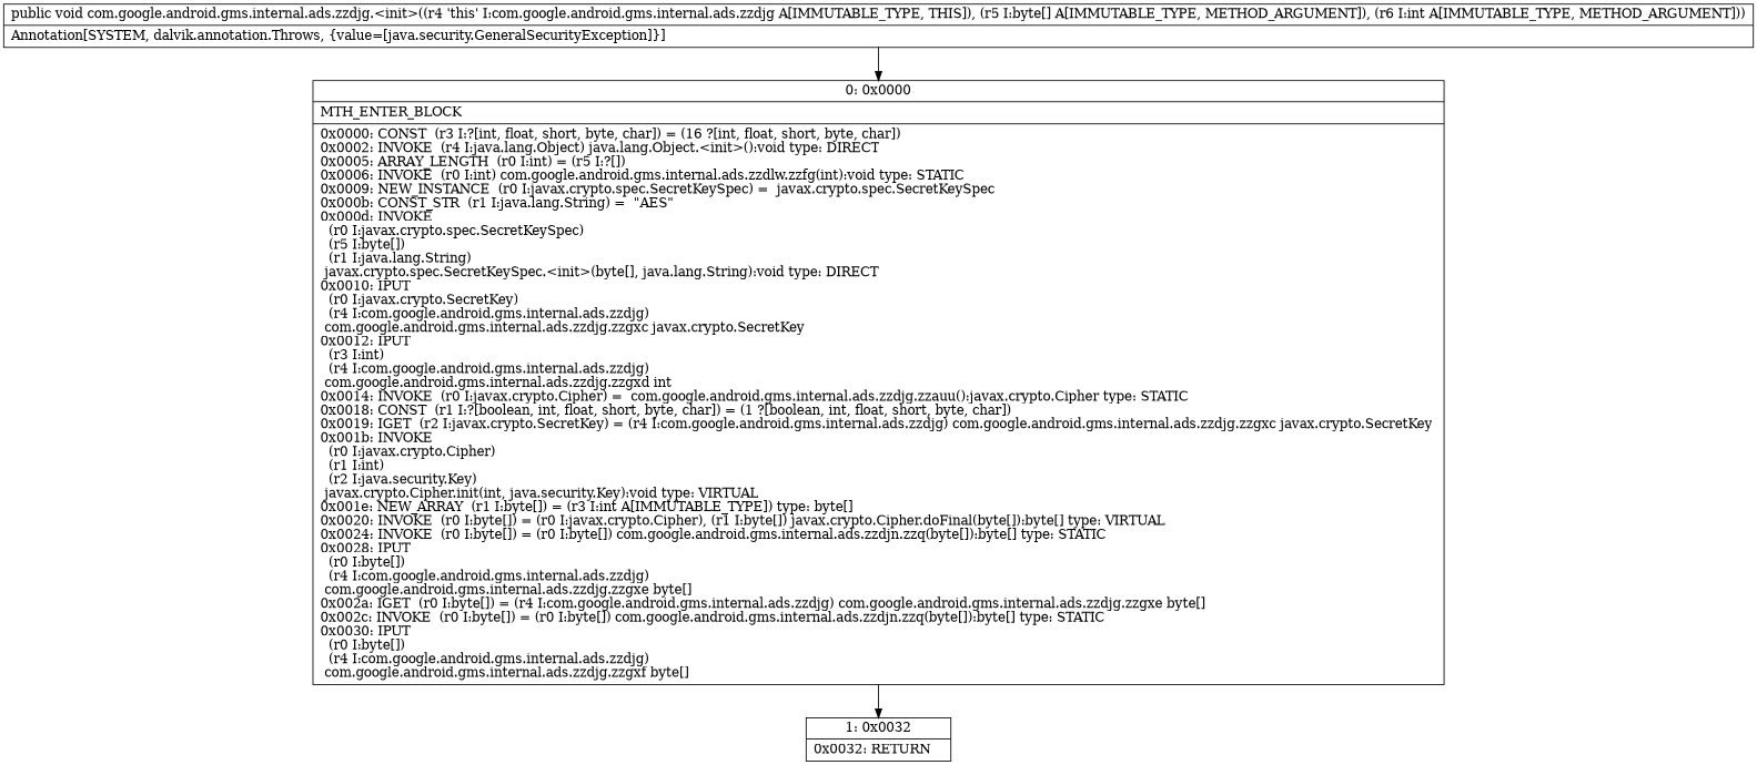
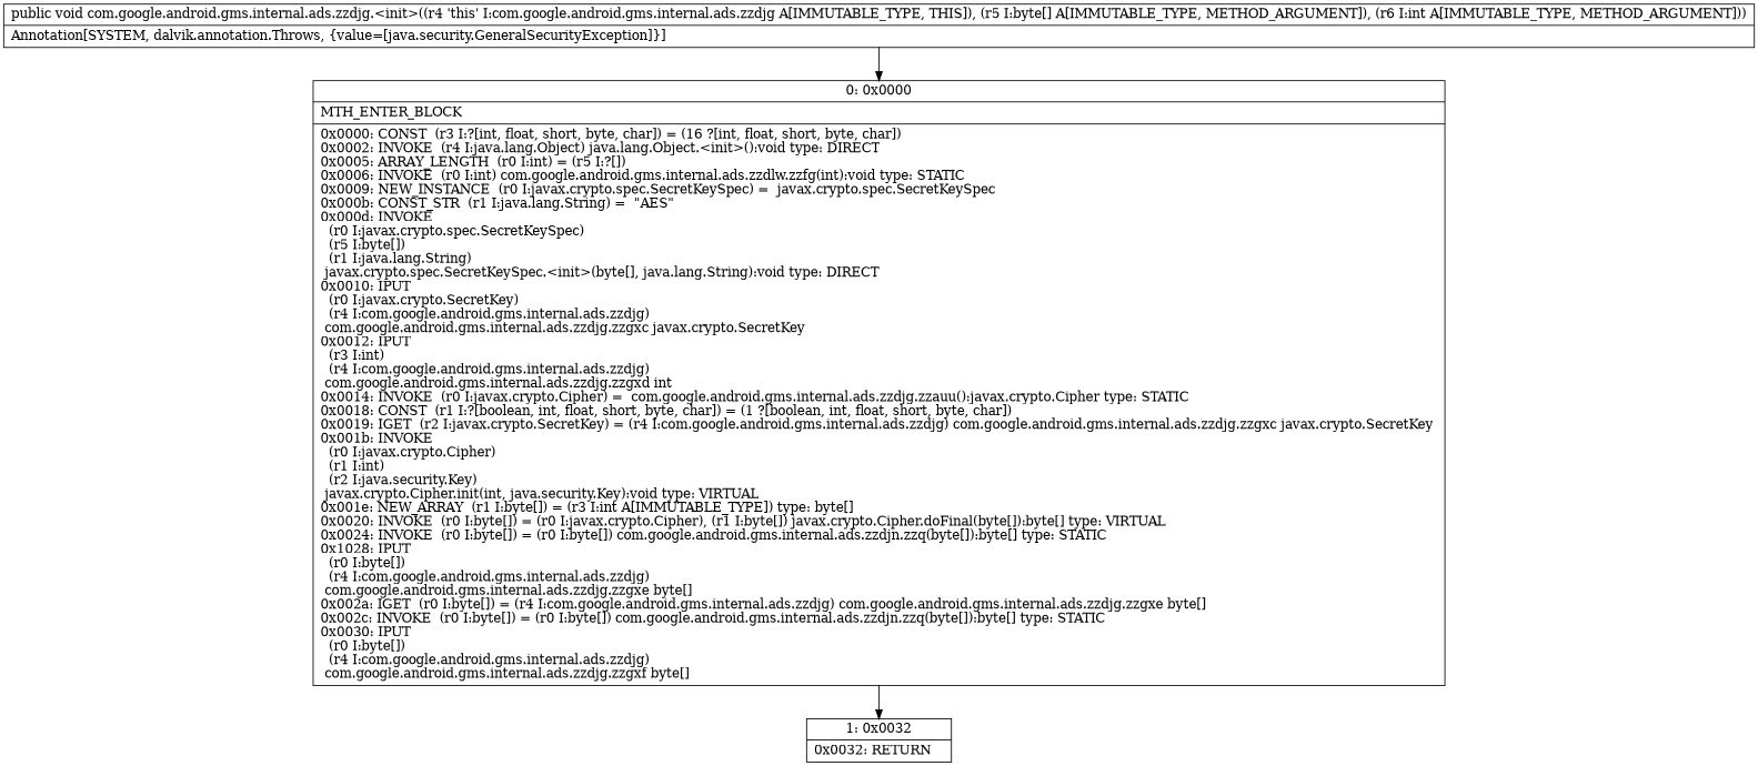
  digraph {
    node [shape=record]
-   n1 [label="{0\:\ 0x0000|MTH_ENTER_BLOCK\l|0x0000: CONST  (r3 I:?[int, float, short, byte, char]) = (16 ?[int, float, short, byte, char]) \l0x0002: INVOKE  (r4 I:java.lang.Object) java.lang.Object.\<init\>():void type: DIRECT \l0x0005: ARRAY_LENGTH  (r0 I:int) = (r5 I:?[]) \l0x0006: INVOKE  (r0 I:int) com.google.android.gms.internal.ads.zzdlw.zzfg(int):void type: STATIC \l0x0009: NEW_INSTANCE  (r0 I:javax.crypto.spec.SecretKeySpec) =  javax.crypto.spec.SecretKeySpec \l0x000b: CONST_STR  (r1 I:java.lang.String) =  \"AES\" \l0x000d: INVOKE  \l  (r0 I:javax.crypto.spec.SecretKeySpec)\l  (r5 I:byte[])\l  (r1 I:java.lang.String)\l javax.crypto.spec.SecretKeySpec.\<init\>(byte[], java.lang.String):void type: DIRECT \l0x0010: IPUT  \l  (r0 I:javax.crypto.SecretKey)\l  (r4 I:com.google.android.gms.internal.ads.zzdjg)\l com.google.android.gms.internal.ads.zzdjg.zzgxc javax.crypto.SecretKey \l0x0012: IPUT  \l  (r3 I:int)\l  (r4 I:com.google.android.gms.internal.ads.zzdjg)\l com.google.android.gms.internal.ads.zzdjg.zzgxd int \l0x0014: INVOKE  (r0 I:javax.crypto.Cipher) =  com.google.android.gms.internal.ads.zzdjg.zzauu():javax.crypto.Cipher type: STATIC \l0x0018: CONST  (r1 I:?[boolean, int, float, short, byte, char]) = (1 ?[boolean, int, float, short, byte, char]) \l0x0019: IGET  (r2 I:javax.crypto.SecretKey) = (r4 I:com.google.android.gms.internal.ads.zzdjg) com.google.android.gms.internal.ads.zzdjg.zzgxc javax.crypto.SecretKey \l0x001b: INVOKE  \l  (r0 I:javax.crypto.Cipher)\l  (r1 I:int)\l  (r2 I:java.security.Key)\l javax.crypto.Cipher.init(int, java.security.Key):void type: VIRTUAL \l0x001e: NEW_ARRAY  (r1 I:byte[]) = (r3 I:int A[IMMUTABLE_TYPE]) type: byte[] \l0x0020: INVOKE  (r0 I:byte[]) = (r0 I:javax.crypto.Cipher), (r1 I:byte[]) javax.crypto.Cipher.doFinal(byte[]):byte[] type: VIRTUAL \l0x0024: INVOKE  (r0 I:byte[]) = (r0 I:byte[]) com.google.android.gms.internal.ads.zzdjn.zzq(byte[]):byte[] type: STATIC \l0x0028: IPUT  \l  (r0 I:byte[])\l  (r4 I:com.google.android.gms.internal.ads.zzdjg)\l com.google.android.gms.internal.ads.zzdjg.zzgxe byte[] \l0x002a: IGET  (r0 I:byte[]) = (r4 I:com.google.android.gms.internal.ads.zzdjg) com.google.android.gms.internal.ads.zzdjg.zzgxe byte[] \l0x002c: INVOKE  (r0 I:byte[]) = (r0 I:byte[]) com.google.android.gms.internal.ads.zzdjn.zzq(byte[]):byte[] type: STATIC \l0x0030: IPUT  \l  (r0 I:byte[])\l  (r4 I:com.google.android.gms.internal.ads.zzdjg)\l com.google.android.gms.internal.ads.zzdjg.zzgxf byte[] \l}"]
+   n1 [label="{0\:\ 0x0000|MTH_ENTER_BLOCK\l|0x0000: CONST  (r3 I:?[int, float, short, byte, char]) = (16 ?[int, float, short, byte, char]) \l0x0002: INVOKE  (r4 I:java.lang.Object) java.lang.Object.\<init\>():void type: DIRECT \l0x0005: ARRAY_LENGTH  (r0 I:int) = (r5 I:?[]) \l0x0006: INVOKE  (r0 I:int) com.google.android.gms.internal.ads.zzdlw.zzfg(int):void type: STATIC \l0x0009: NEW_INSTANCE  (r0 I:javax.crypto.spec.SecretKeySpec) =  javax.crypto.spec.SecretKeySpec \l0x000b: CONST_STR  (r1 I:java.lang.String) =  \"AES\" \l0x000d: INVOKE  \l  (r0 I:javax.crypto.spec.SecretKeySpec)\l  (r5 I:byte[])\l  (r1 I:java.lang.String)\l javax.crypto.spec.SecretKeySpec.\<init\>(byte[], java.lang.String):void type: DIRECT \l0x0010: IPUT  \l  (r0 I:javax.crypto.SecretKey)\l  (r4 I:com.google.android.gms.internal.ads.zzdjg)\l com.google.android.gms.internal.ads.zzdjg.zzgxc javax.crypto.SecretKey \l0x0012: IPUT  \l  (r3 I:int)\l  (r4 I:com.google.android.gms.internal.ads.zzdjg)\l com.google.android.gms.internal.ads.zzdjg.zzgxd int \l0x0014: INVOKE  (r0 I:javax.crypto.Cipher) =  com.google.android.gms.internal.ads.zzdjg.zzauu():javax.crypto.Cipher type: STATIC \l0x0018: CONST  (r1 I:?[boolean, int, float, short, byte, char]) = (1 ?[boolean, int, float, short, byte, char]) \l0x0019: IGET  (r2 I:javax.crypto.SecretKey) = (r4 I:com.google.android.gms.internal.ads.zzdjg) com.google.android.gms.internal.ads.zzdjg.zzgxc javax.crypto.SecretKey \l0x001b: INVOKE  \l  (r0 I:javax.crypto.Cipher)\l  (r1 I:int)\l  (r2 I:java.security.Key)\l javax.crypto.Cipher.init(int, java.security.Key):void type: VIRTUAL \l0x001e: NEW_ARRAY  (r1 I:byte[]) = (r3 I:int A[IMMUTABLE_TYPE]) type: byte[] \l0x0020: INVOKE  (r0 I:byte[]) = (r0 I:javax.crypto.Cipher), (r1 I:byte[]) javax.crypto.Cipher.doFinal(byte[]):byte[] type: VIRTUAL \l0x0024: INVOKE  (r0 I:byte[]) = (r0 I:byte[]) com.google.android.gms.internal.ads.zzdjn.zzq(byte[]):byte[] type: STATIC \l0x1028: IPUT  \l  (r0 I:byte[])\l  (r4 I:com.google.android.gms.internal.ads.zzdjg)\l com.google.android.gms.internal.ads.zzdjg.zzgxe byte[] \l0x002a: IGET  (r0 I:byte[]) = (r4 I:com.google.android.gms.internal.ads.zzdjg) com.google.android.gms.internal.ads.zzdjg.zzgxe byte[] \l0x002c: INVOKE  (r0 I:byte[]) = (r0 I:byte[]) com.google.android.gms.internal.ads.zzdjn.zzq(byte[]):byte[] type: STATIC \l0x0030: IPUT  \l  (r0 I:byte[])\l  (r4 I:com.google.android.gms.internal.ads.zzdjg)\l com.google.android.gms.internal.ads.zzdjg.zzgxf byte[] \l}"]
    n2 [label="{1\:\ 0x0032|0x0032: RETURN   \l}"]
    n3 [label="{public void com.google.android.gms.internal.ads.zzdjg.\<init\>((r4 'this' I:com.google.android.gms.internal.ads.zzdjg A[IMMUTABLE_TYPE, THIS]), (r5 I:byte[] A[IMMUTABLE_TYPE, METHOD_ARGUMENT]), (r6 I:int A[IMMUTABLE_TYPE, METHOD_ARGUMENT]))  | Annotation[SYSTEM, dalvik.annotation.Throws, \{value=[java.security.GeneralSecurityException]\}]\l}"]
    n1 -> n2
    n3 -> n1
  }
